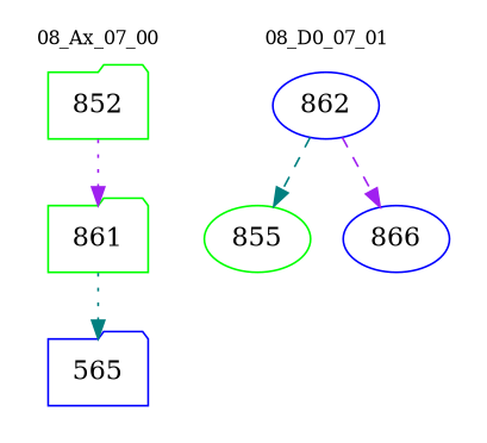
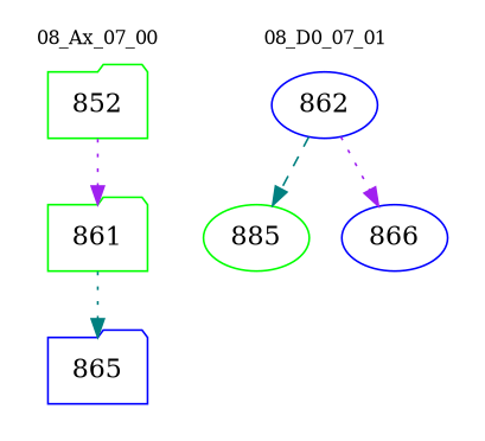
  digraph {
    node [color=green shape=folder]
    edge [color=teal style=dotted]
    n1 [label=861]
    n2 [label=852]
-   n3 [color=blue label=565]
+   n3 [color=blue label=865]
    n4 [color=blue label=862 shape=ellipse]
-   n5 [label=855 shape=ellipse]
+   n5 [label=885 shape=ellipse]
    n6 [color=blue label=866 shape=ellipse]
    subgraph cluster_1 {
      color=white
      fontsize=10
      label="08_Ax_07_00"
      n1
      n2
      n3
    }
    subgraph cluster_2 {
      color=white
      fontsize=10
      label="08_D0_07_01"
      n4
      n5
      n6
    }
    n1 -> n3
    n2 -> n1 [color=purple]
    n4 -> n5 [style=dashed]
-   n4 -> n6 [color=purple style=dashed]
+   n4 -> n6 [color=purple]
  }
